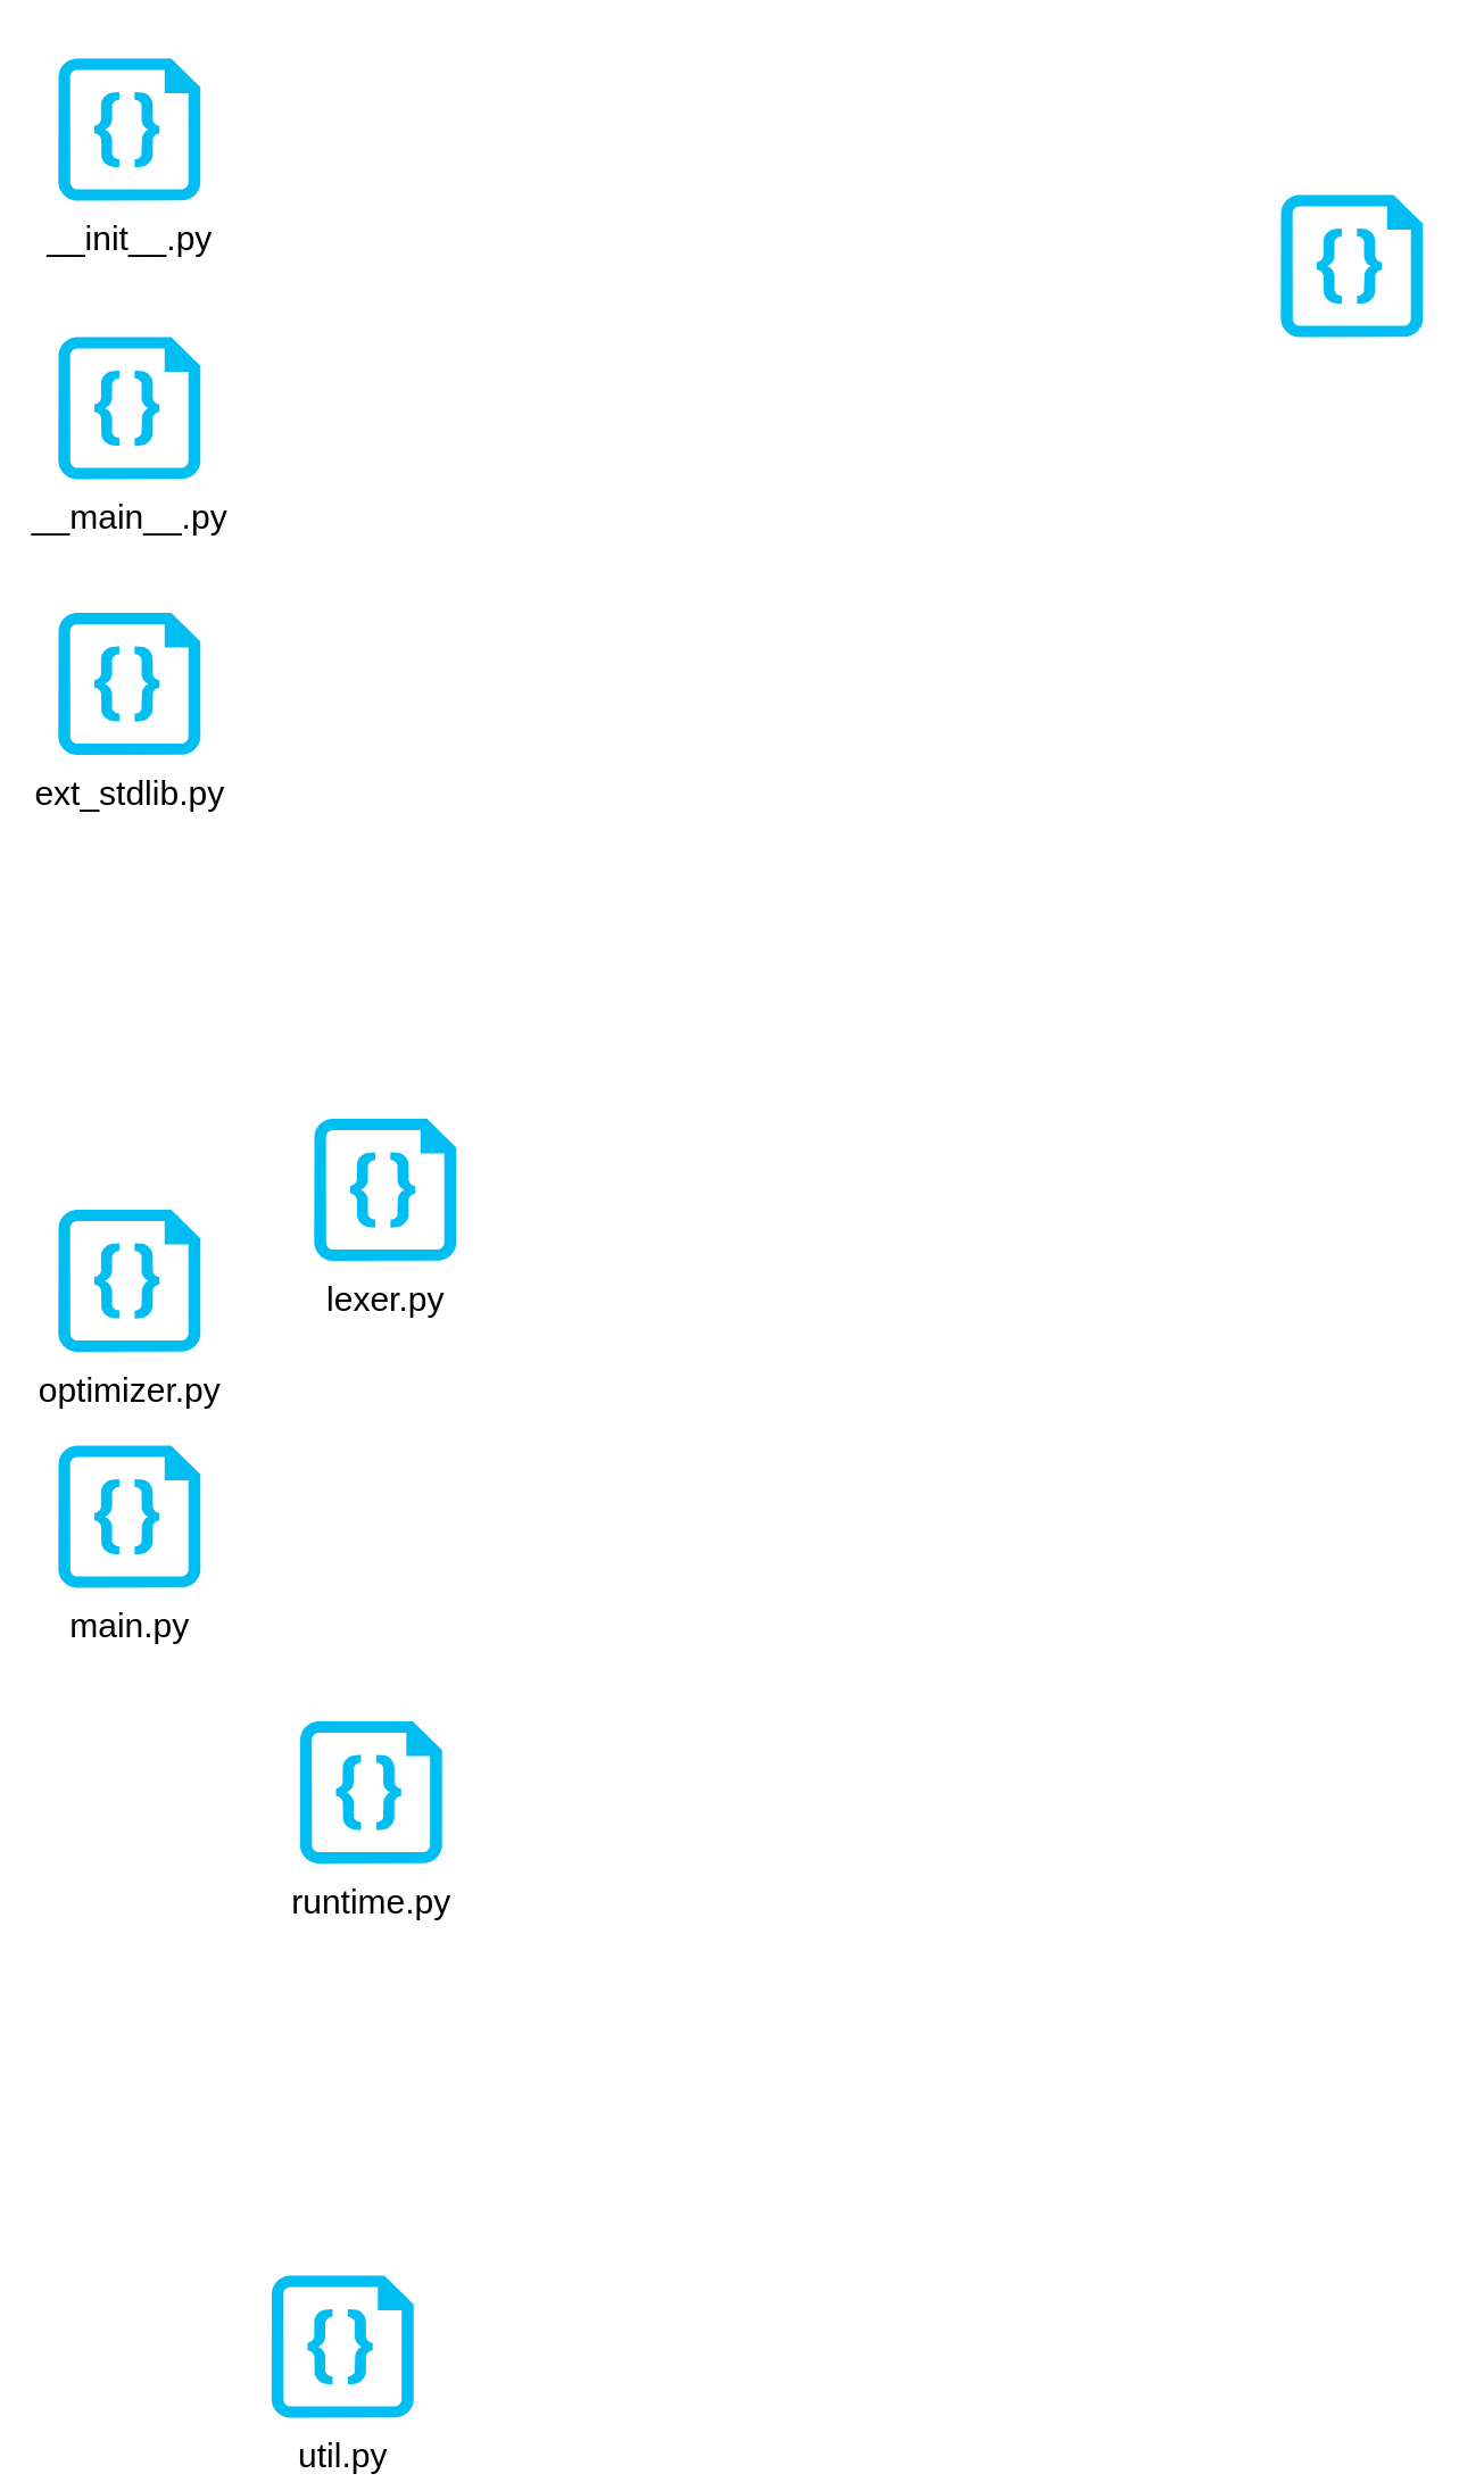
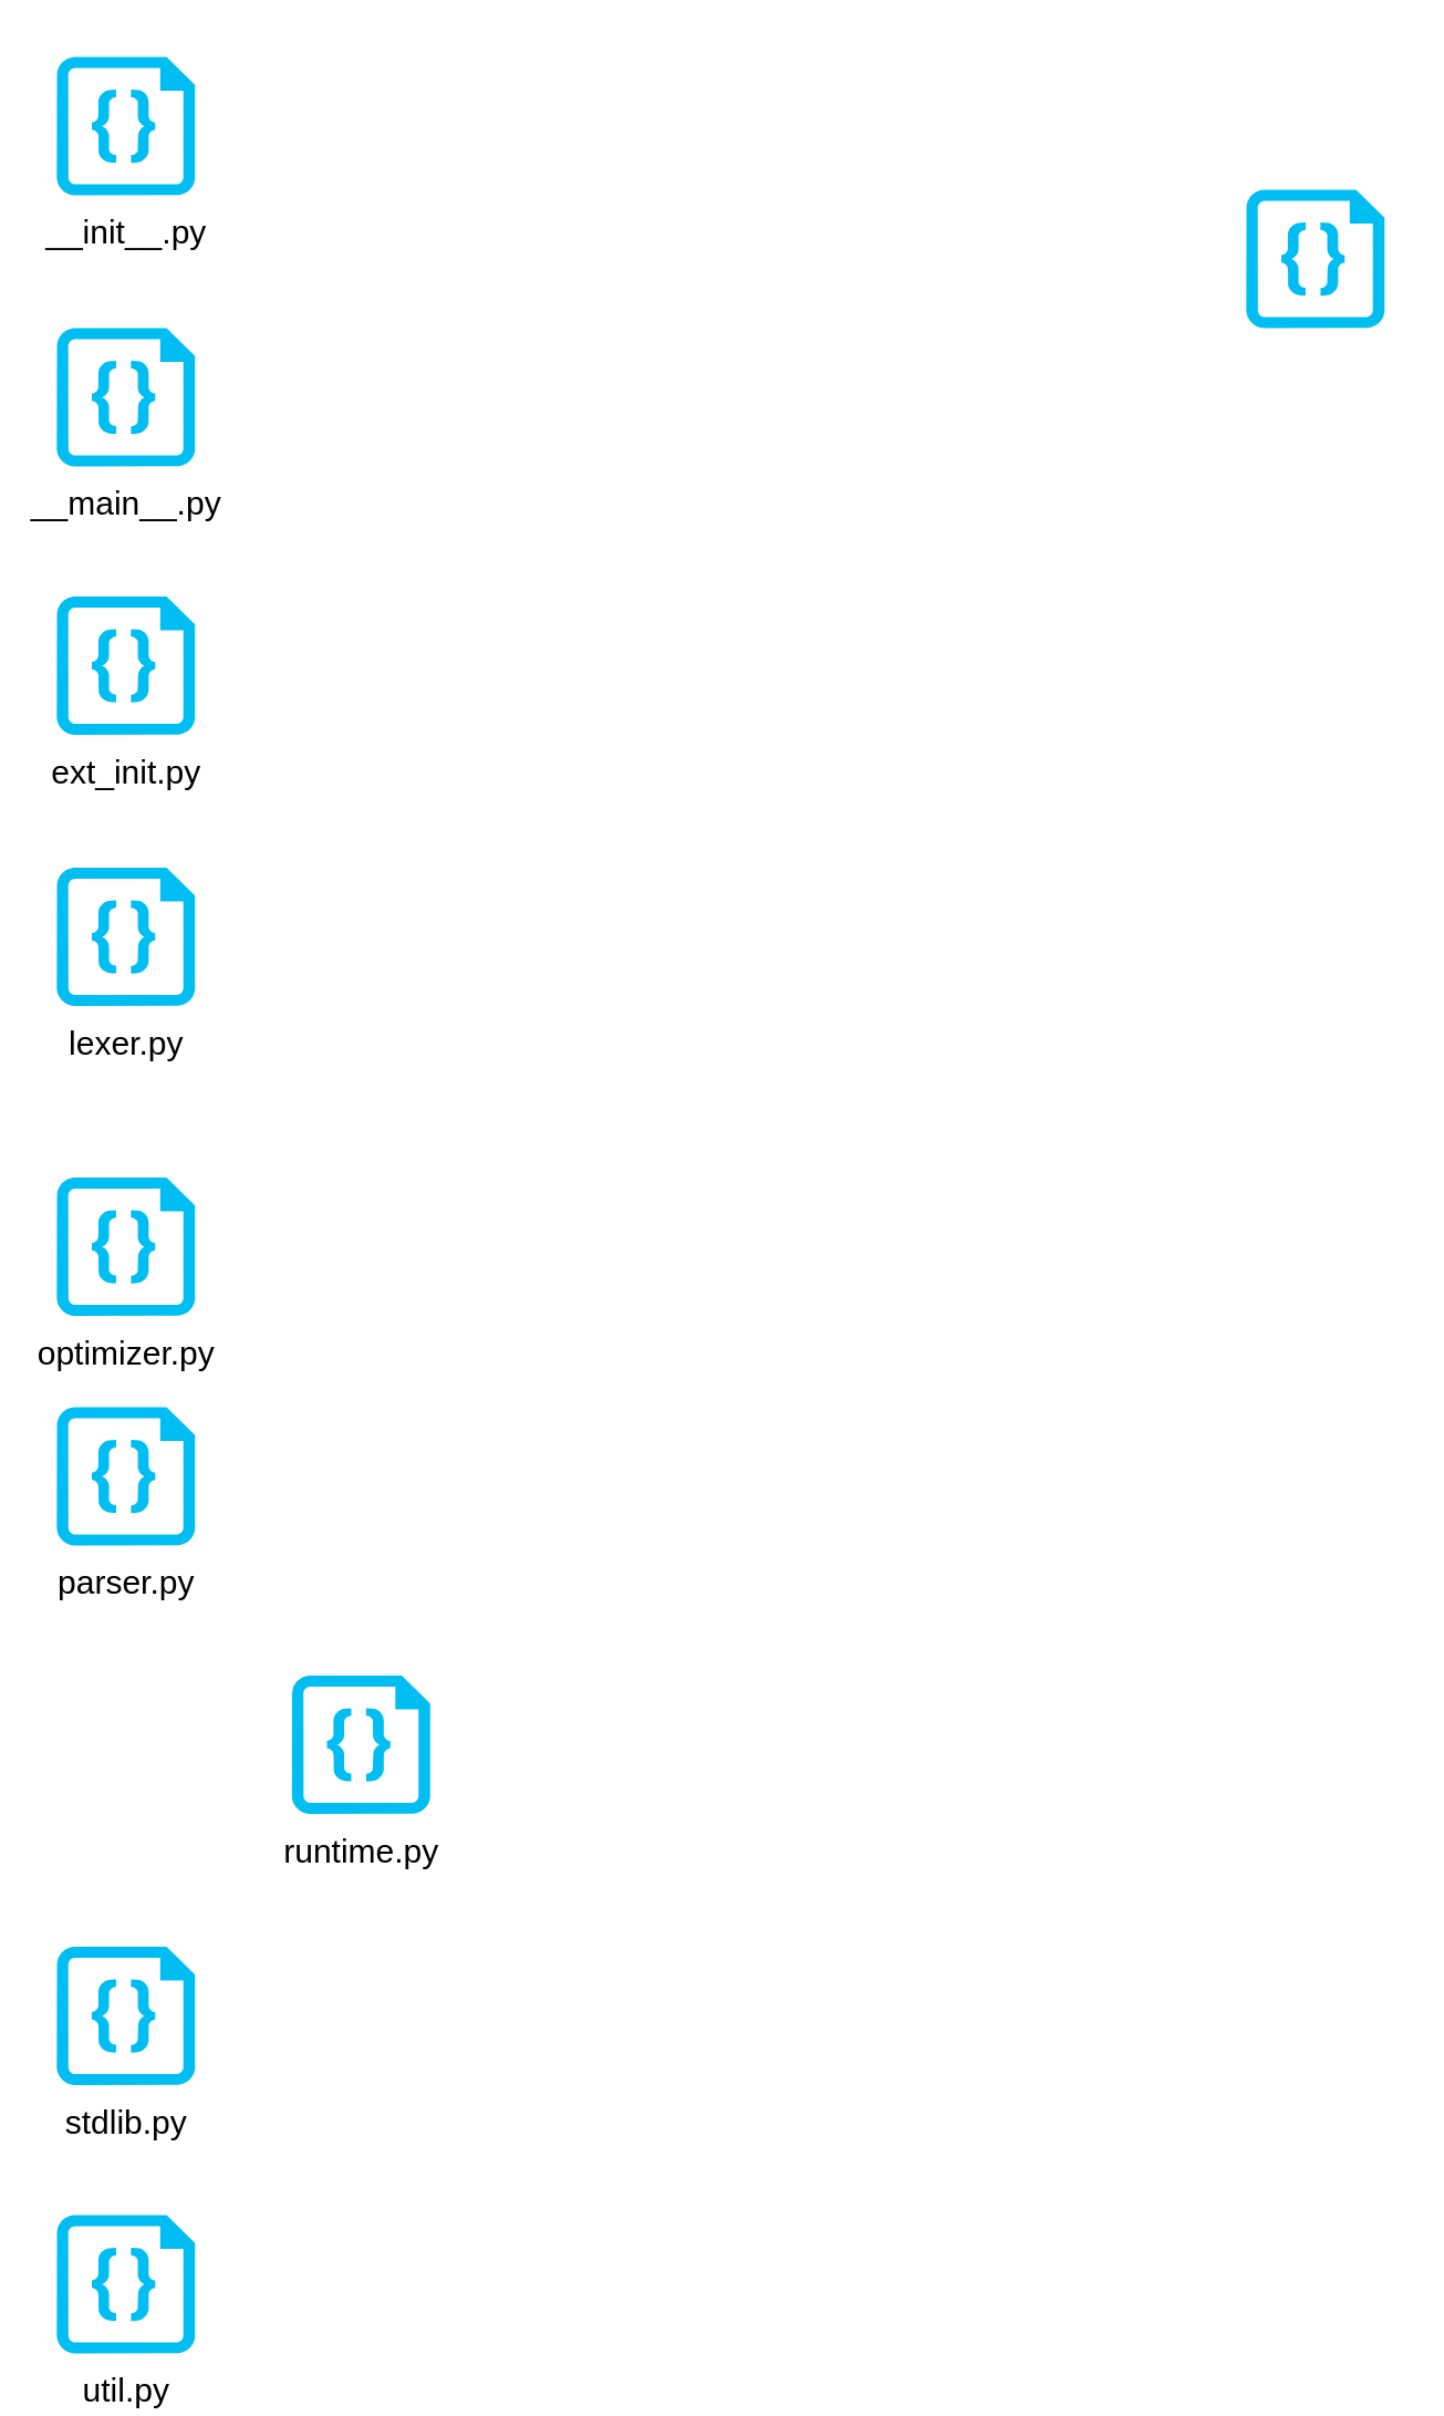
  <mxCell id="0" />
  <mxCell id="1" parent="0" />
+ <mxCell id="2" value="stdlib.py" style="verticalLabelPosition=bottom;html=1;verticalAlign=top;align=center;strokeColor=none;fillColor=#00BEF2;shape=mxgraph.azure.code_file;pointerEvents=1;" parent="1" vertex="1"><mxGeometry x="20" y="703" width="50" height="50" as="geometry" /></mxCell>
  <mxCell id="3" value="__init__.py" style="verticalLabelPosition=bottom;html=1;verticalAlign=top;align=center;strokeColor=none;fillColor=#00BEF2;shape=mxgraph.azure.code_file;pointerEvents=1;" parent="1" vertex="1"><mxGeometry x="20" width="50" height="50" as="geometry" y="20" /></mxCell>
  <mxCell id="4" value="&lt;div&gt;__main__.py&lt;/div&gt;&lt;div&gt;&lt;br&gt;&lt;/div&gt;" style="verticalLabelPosition=bottom;html=1;verticalAlign=top;align=center;strokeColor=none;fillColor=#00BEF2;shape=mxgraph.azure.code_file;pointerEvents=1;" parent="1" vertex="1"><mxGeometry x="20" y="118" width="50" height="50" as="geometry" /></mxCell>
- <mxCell id="5" value="util.py" style="verticalLabelPosition=bottom;html=1;verticalAlign=top;align=center;strokeColor=none;fillColor=#00BEF2;shape=mxgraph.azure.code_file;pointerEvents=1;" parent="1" vertex="1"><mxGeometry x="95" y="800" width="50" height="50" as="geometry" /></mxCell>
- <mxCell id="6" value="ext_stdlib.py" style="verticalLabelPosition=bottom;html=1;verticalAlign=top;align=center;strokeColor=none;fillColor=#00BEF2;shape=mxgraph.azure.code_file;pointerEvents=1;" vertex="1" parent="1"><mxGeometry x="20" y="215" width="50" height="50" as="geometry" /></mxCell>
- <mxCell id="7" value="lexer.py" style="verticalLabelPosition=bottom;html=1;verticalAlign=top;align=center;strokeColor=none;fillColor=#00BEF2;shape=mxgraph.azure.code_file;pointerEvents=1;" vertex="1" parent="1"><mxGeometry x="110" y="393" width="50" height="50" as="geometry" /></mxCell>
+ <mxCell id="5" value="util.py" style="verticalLabelPosition=bottom;html=1;verticalAlign=top;align=center;strokeColor=none;fillColor=#00BEF2;shape=mxgraph.azure.code_file;pointerEvents=1;" parent="1" vertex="1"><mxGeometry x="20" y="800" width="50" height="50" as="geometry" /></mxCell>
+ <mxCell id="6" value="ext_init.py" style="verticalLabelPosition=bottom;html=1;verticalAlign=top;align=center;strokeColor=none;fillColor=#00BEF2;shape=mxgraph.azure.code_file;pointerEvents=1;" vertex="1" parent="1"><mxGeometry x="20" y="215" width="50" height="50" as="geometry" /></mxCell>
+ <mxCell id="7" value="lexer.py" style="verticalLabelPosition=bottom;html=1;verticalAlign=top;align=center;strokeColor=none;fillColor=#00BEF2;shape=mxgraph.azure.code_file;pointerEvents=1;" vertex="1" parent="1"><mxGeometry x="20" y="313" width="50" height="50" as="geometry" /></mxCell>
  <mxCell id="8" value="optimizer.py" style="verticalLabelPosition=bottom;html=1;verticalAlign=top;align=center;strokeColor=none;fillColor=#00BEF2;shape=mxgraph.azure.code_file;pointerEvents=1;" vertex="1" parent="1"><mxGeometry x="20" y="425" width="50" height="50" as="geometry" /></mxCell>
- <mxCell id="9" value="main.py" style="verticalLabelPosition=bottom;html=1;verticalAlign=top;align=center;strokeColor=none;fillColor=#00BEF2;shape=mxgraph.azure.code_file;pointerEvents=1;" vertex="1" parent="1"><mxGeometry x="20" y="508" width="50" height="50" as="geometry" /></mxCell>
+ <mxCell id="9" value="parser.py" style="verticalLabelPosition=bottom;html=1;verticalAlign=top;align=center;strokeColor=none;fillColor=#00BEF2;shape=mxgraph.azure.code_file;pointerEvents=1;" vertex="1" parent="1"><mxGeometry x="20" y="508" width="50" height="50" as="geometry" /></mxCell>
  <mxCell id="10" value="runtime.py" style="verticalLabelPosition=bottom;html=1;verticalAlign=top;align=center;strokeColor=none;fillColor=#00BEF2;shape=mxgraph.azure.code_file;pointerEvents=1;" vertex="1" parent="1"><mxGeometry x="105" y="605" width="50" height="50" as="geometry" /></mxCell>
  <mxCell id="11" value="" style="verticalLabelPosition=bottom;html=1;verticalAlign=top;align=center;strokeColor=none;fillColor=#00BEF2;shape=mxgraph.azure.code_file;pointerEvents=1;" vertex="1" parent="1"><mxGeometry x="450" y="68" width="50" height="50" as="geometry" /></mxCell>
